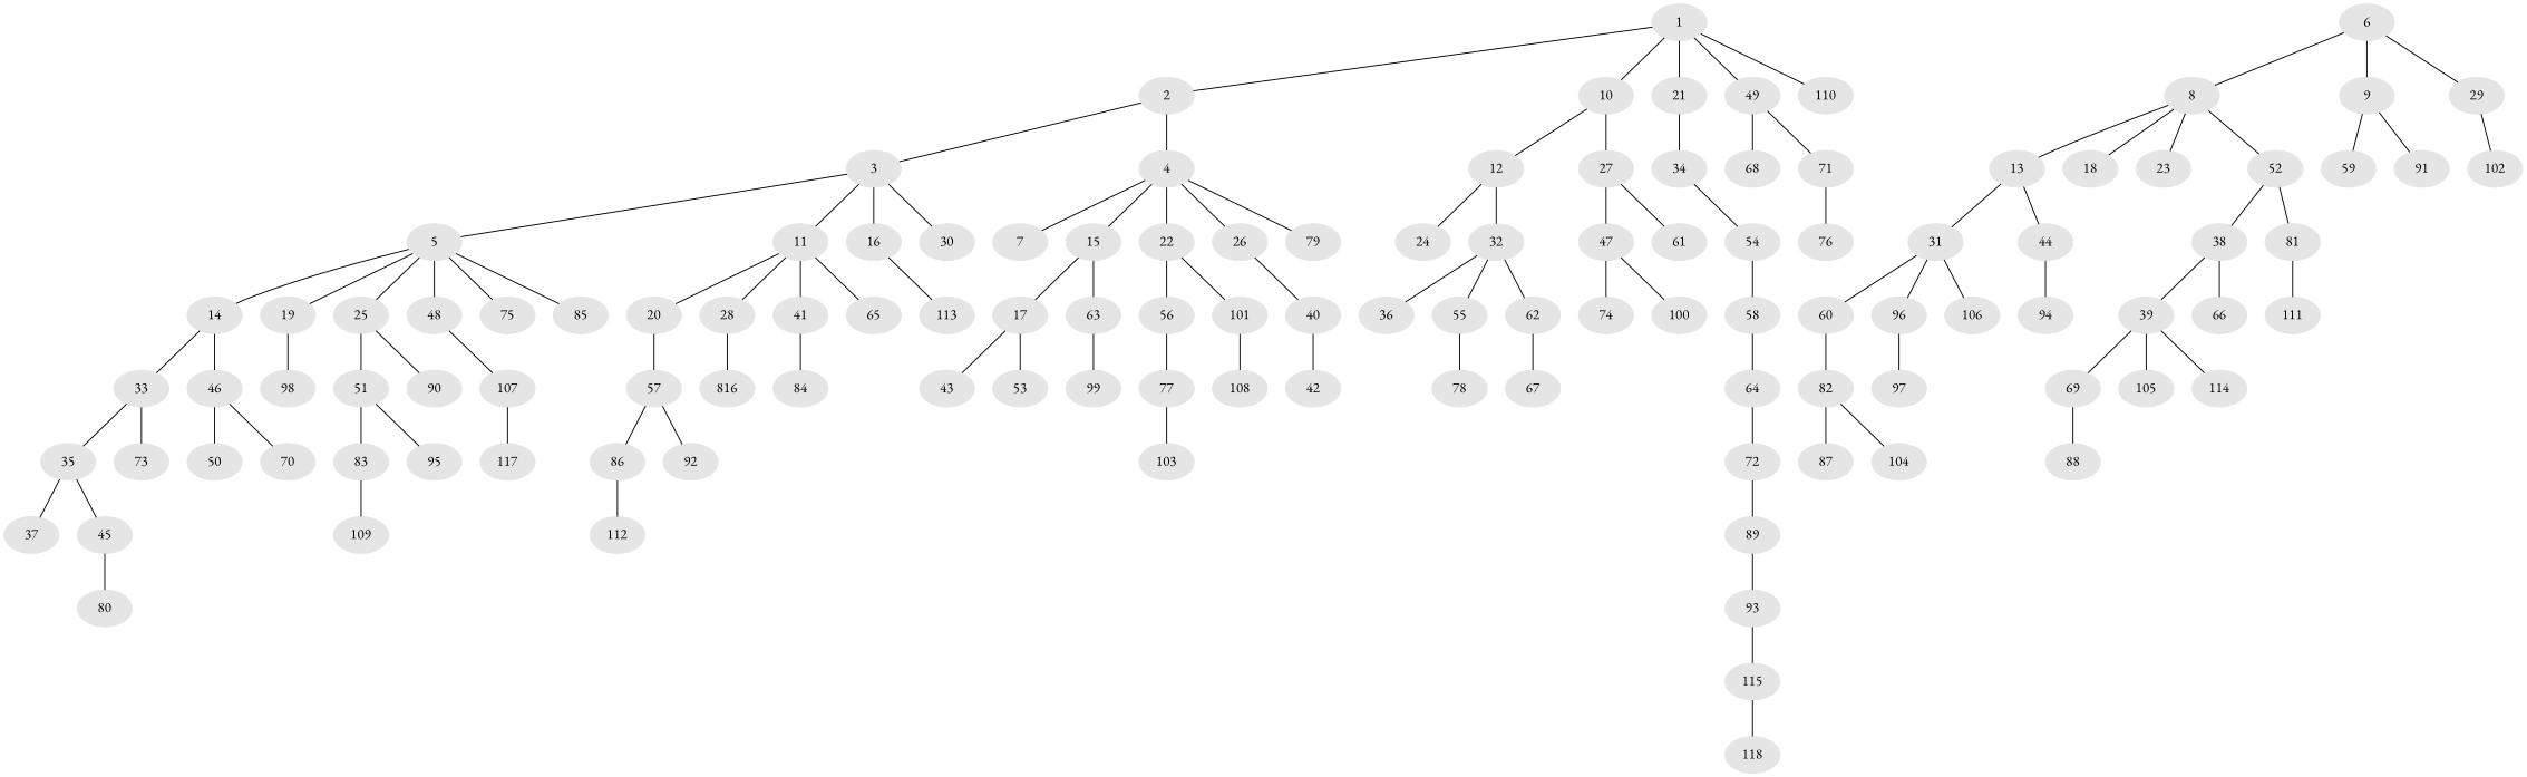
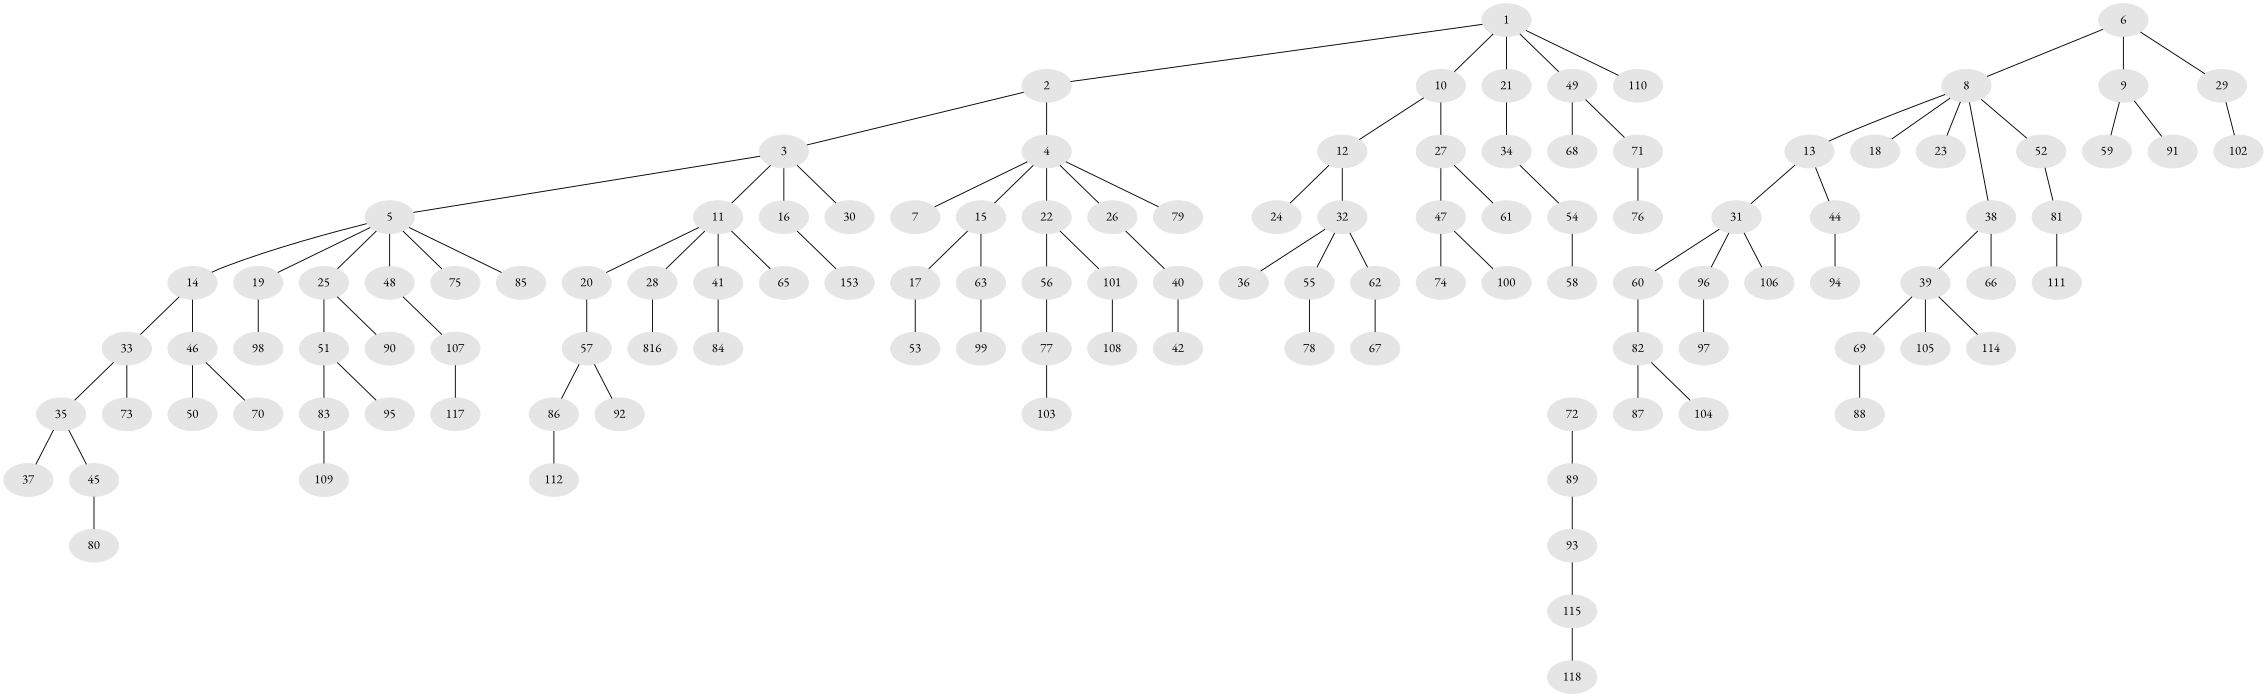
  graph {
    fontname="EB Garamond"
    node [color=gray90 fontname="EB Garamond" style=filled]
    edge [fontname="EB Garamond"]
    1
    2
    10
    21
    49
    110
    3
    4
    12
    27
    34
    68
    71
    5
    11
    16
    30
    7
    15
    22
    26
    79
    6
    8
    9
    29
    14
    19
    25
    48
    75
    85
    20
    28
    41
    65
-   113
+   113 [label=153]
    17
    63
    56
    101
    40
    33
    46
    98
    51
    90
    107
    13
    18
    23
    38
    52
    59
    91
    102
    31
    44
    39
    66
    81
    24
    32
    47
    61
    57
    n67 [label=816]
    84
    36
    55
    62
    60
    96
    106
    94
    35
    73
    50
    70
-   43
    53
    99
    86
    92
    54
    77
    108
    83
    95
    42
    74
    100
    82
    97
    78
    67
    37
    45
    80
    69
    105
    114
    88
    58
    117
    76
    109
    111
-   64
    103
    112
    72
    87
    104
    89
    93
    115
    118
    1 -- 2
    1 -- 10
    1 -- 21
    1 -- 49
    1 -- 110
    2 -- 3
    2 -- 4
    10 -- 12
    10 -- 27
    21 -- 34
    49 -- 68
    49 -- 71
    3 -- 5
    3 -- 11
    3 -- 16
    3 -- 30
    4 -- 7
    4 -- 15
    4 -- 22
    4 -- 26
    4 -- 79
    12 -- 24
    12 -- 32
    27 -- 47
    27 -- 61
    34 -- 54
    71 -- 76
    5 -- 14
    5 -- 19
    5 -- 25
    5 -- 48
    5 -- 75
    5 -- 85
    11 -- 20
    11 -- 28
    11 -- 41
    11 -- 65
    16 -- 113
    15 -- 17
    15 -- 63
    22 -- 56
    22 -- 101
    26 -- 40
    6 -- 8
    6 -- 9
    6 -- 29
    8 -- 13
    8 -- 18
    8 -- 23
-   52 -- 38
+   8 -- 38
    8 -- 52
    9 -- 59
    9 -- 91
    29 -- 102
    14 -- 33
    14 -- 46
    19 -- 98
    25 -- 51
    25 -- 90
    48 -- 107
    20 -- 57
    28 -- n67
    41 -- 84
-   17 -- 43
    17 -- 53
    63 -- 99
    56 -- 77
    101 -- 108
    40 -- 42
    33 -- 35
    33 -- 73
    46 -- 50
    46 -- 70
    51 -- 83
    51 -- 95
    107 -- 117
    13 -- 31
    13 -- 44
    38 -- 39
    38 -- 66
    52 -- 81
    31 -- 60
    31 -- 96
    31 -- 106
    44 -- 94
    39 -- 69
    39 -- 105
    39 -- 114
    81 -- 111
    32 -- 36
    32 -- 55
    32 -- 62
    47 -- 74
    47 -- 100
    57 -- 86
    57 -- 92
    55 -- 78
    62 -- 67
    60 -- 82
    96 -- 97
    35 -- 37
    35 -- 45
    86 -- 112
    54 -- 58
    77 -- 103
    83 -- 109
    82 -- 87
    82 -- 104
    45 -- 80
    69 -- 88
-   58 -- 64
-   64 -- 72
    72 -- 89
    89 -- 93
    93 -- 115
    115 -- 118
  }
